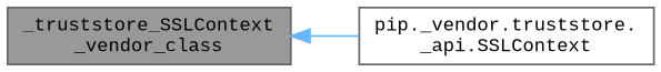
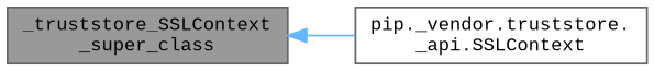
  digraph {
    rankdir=LR
    fontname="Liberation Mono"
    node [color=gray40 fontname="Liberation Mono" fontsize=10 shape=box style=filled]
-   n1 [fillcolor=grey60 fontcolor=black height=0.2 label="_truststore_SSLContext\l_vendor_class" width=0.4]
+   n1 [fillcolor=grey60 fontcolor=black height=0.2 label="_truststore_SSLContext\l_super_class" width=0.4]
    n2 [fillcolor=white height=0.2 label="pip._vendor.truststore.\l_api.SSLContext" width=0.4]
    n1 -> n2 [color=steelblue1 dir=back fontname="Liberation Mono" fontsize=10 labelfontname=Helvetica labelfontsize=10 style=solid]
  }
